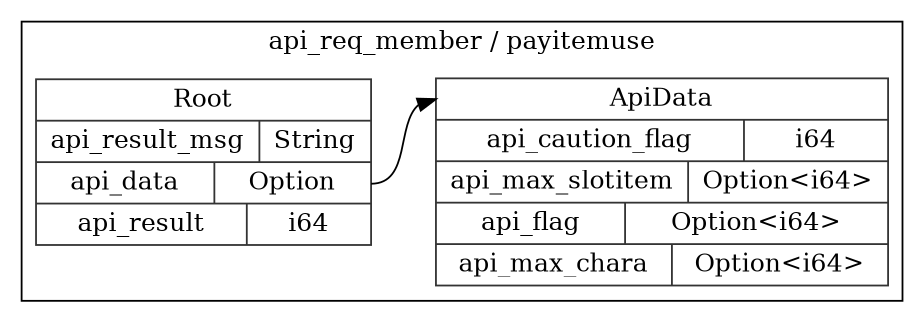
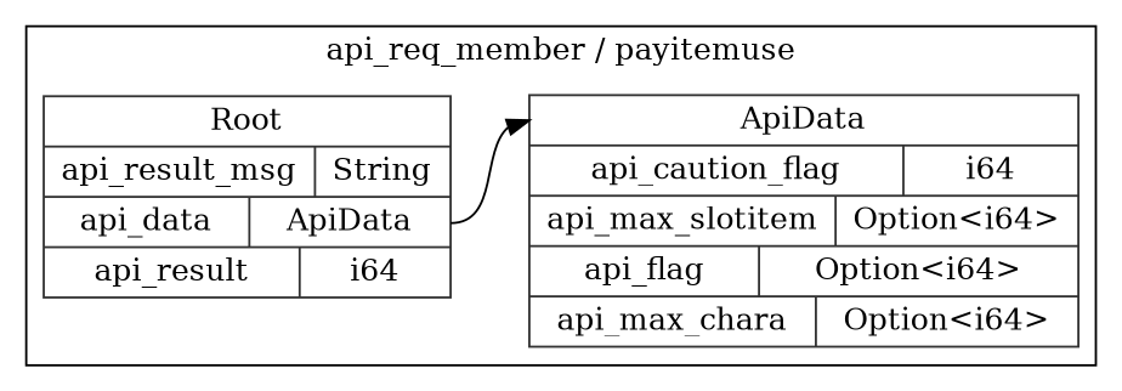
  digraph {
    rankdir=LR
    node [color=gray20 shape=record style=solid]
-   n1 [label="<Root> Root  | { api_result_msg | <api_result_msg> String } | { api_data | <api_data> Option } | { api_result | <api_result> i64 }"]
+   n1 [label="<Root> Root  | { api_result_msg | <api_result_msg> String } | { api_data | <api_data> ApiData } | { api_result | <api_result> i64 }"]
    n2 [label="<ApiData> ApiData  | { api_caution_flag | <api_caution_flag> i64 } | { api_max_slotitem | <api_max_slotitem> Option\<i64\> } | { api_flag | <api_flag> Option\<i64\> } | { api_max_chara | <api_max_chara> Option\<i64\> }"]
    subgraph cluster_1 {
      label="api_req_member / payitemuse"
      n1
      n2
    }
    n1 -> n2 [headport="ApiData:w" tailport="api_data:e"]
  }
